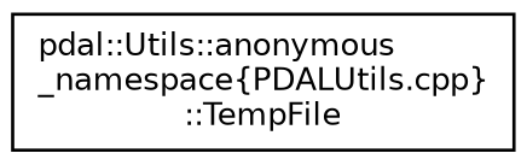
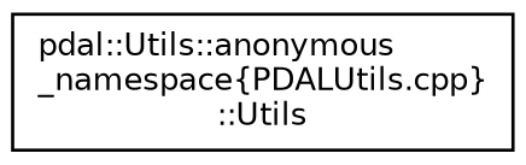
  digraph {
    rankdir=LR
-   n1 [color=black fillcolor=white fontname=Helvetica fontsize=10 height=0.2 label="pdal::Utils::anonymous\l_namespace\{PDALUtils.cpp\}\l::TempFile" shape=record style=filled width=0.4]
+   n1 [color=black fillcolor=white fontname=Helvetica fontsize=10 height=0.2 label="pdal::Utils::anonymous\l_namespace\{PDALUtils.cpp\}\l::Utils" shape=record style=filled width=0.4]
  }
